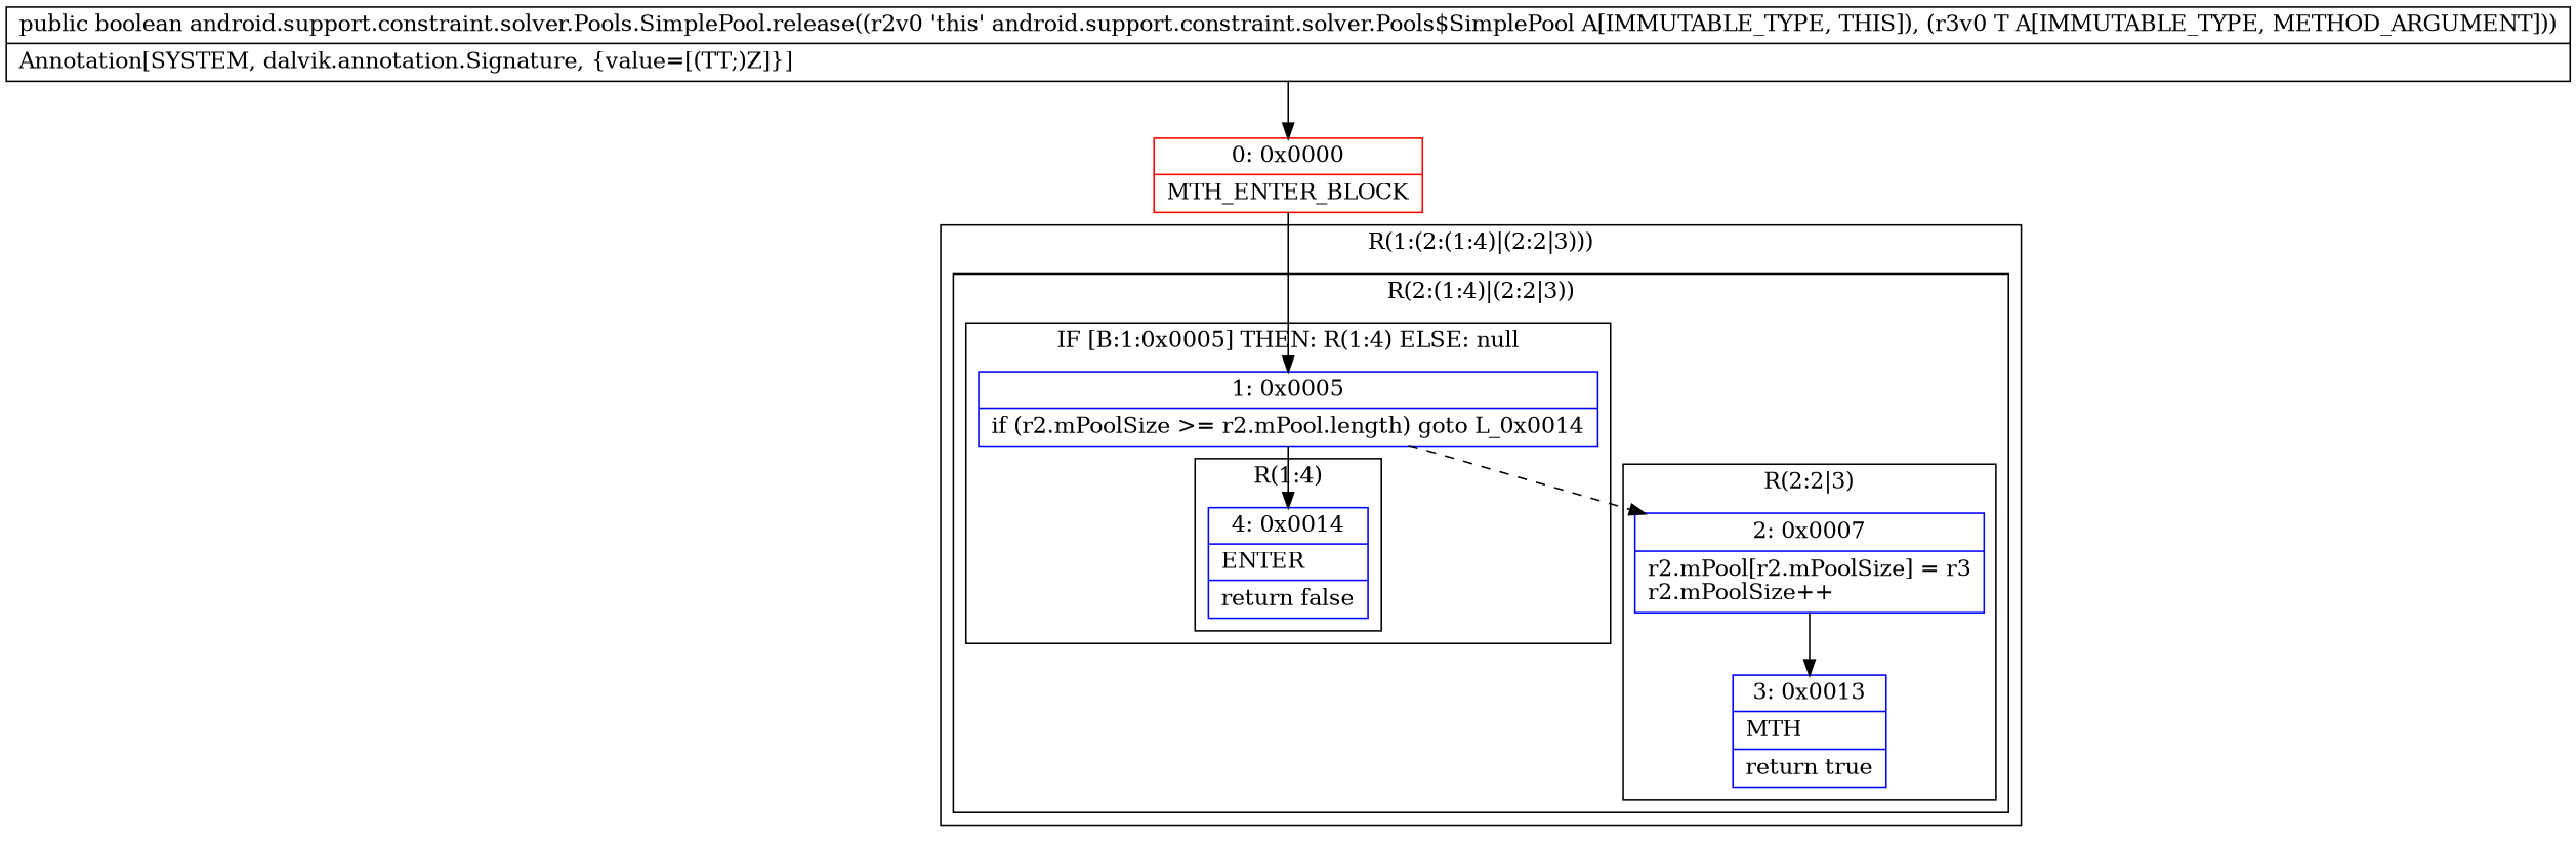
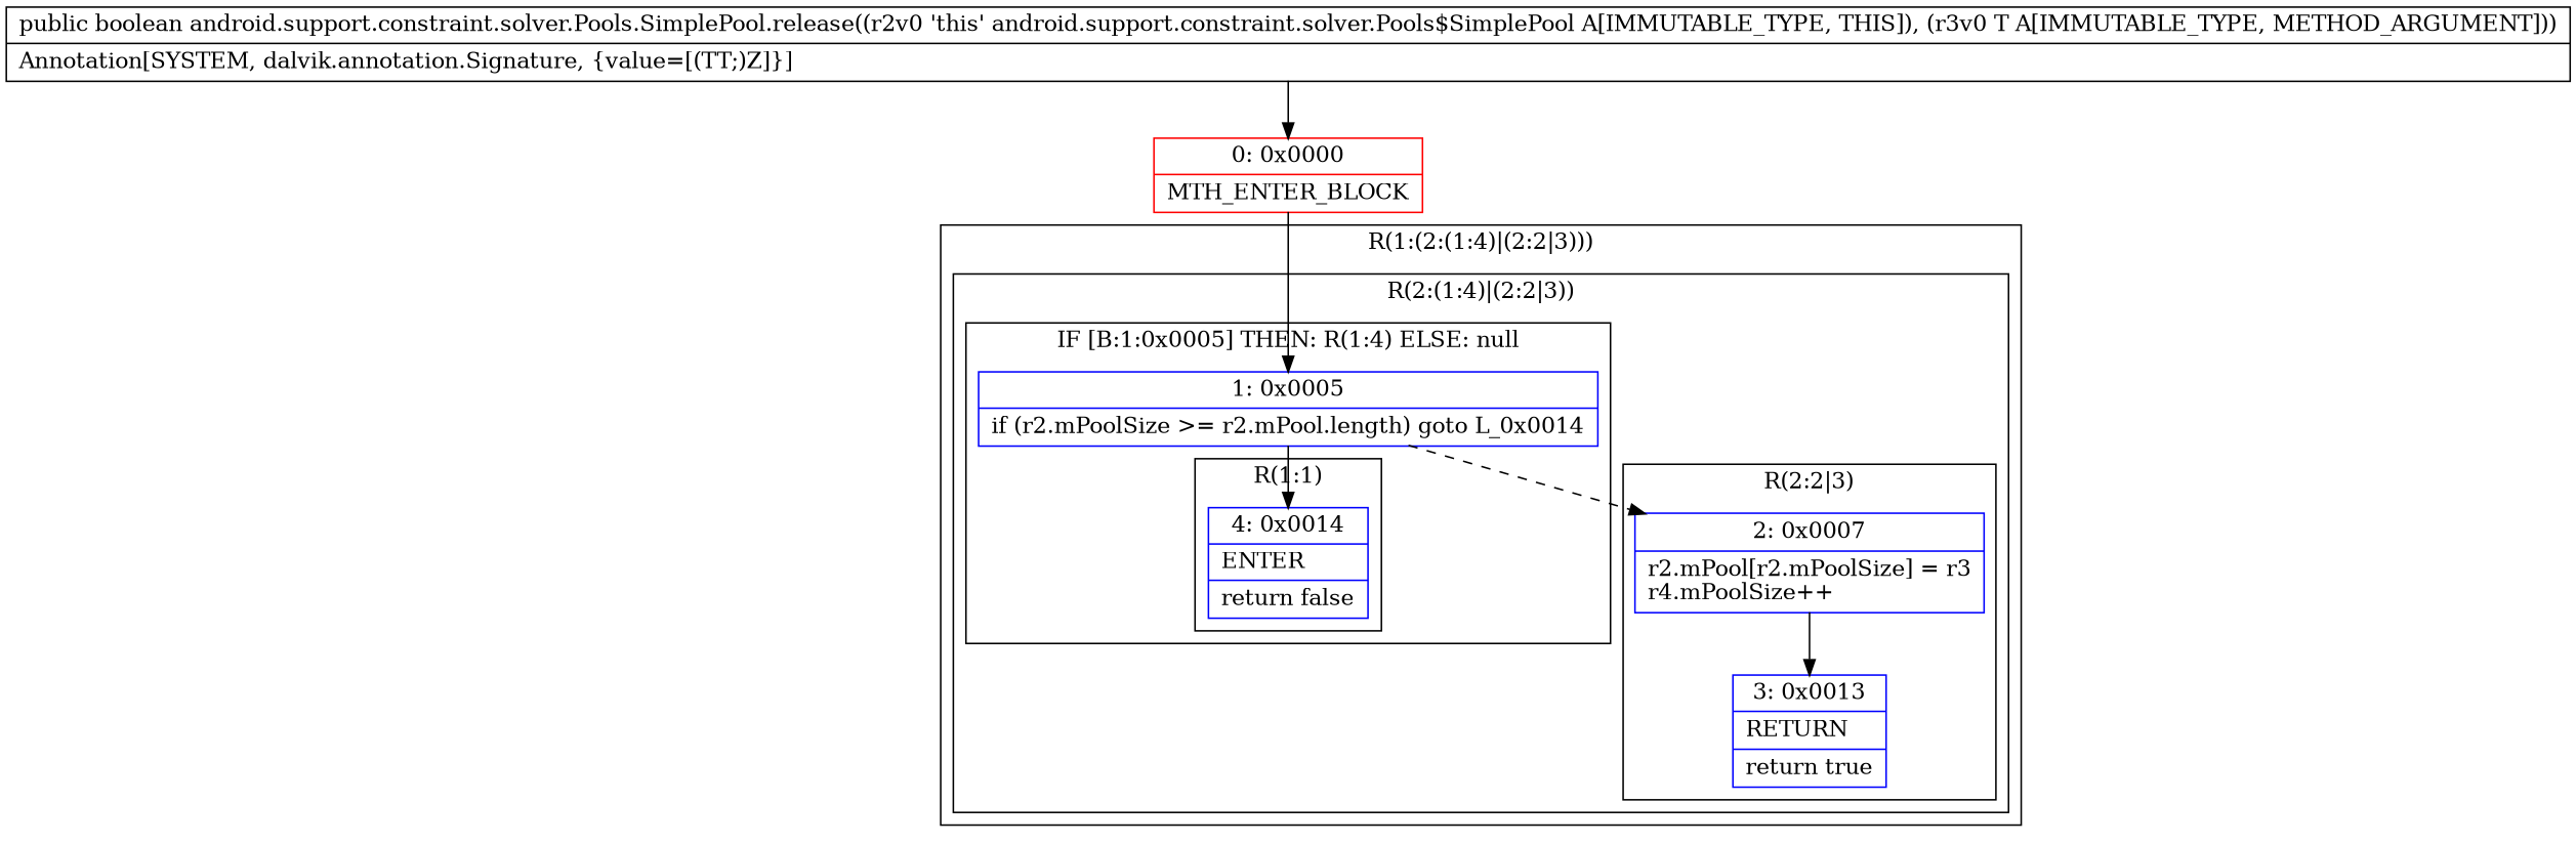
  digraph {
    node [color=blue shape=record]
    n1 [label="{4\:\ 0x0014|ENTER\l|return false\l}"]
    n2 [label="{1\:\ 0x0005|if (r2.mPoolSize \>= r2.mPool.length) goto L_0x0014\l}"]
-   n3 [label="{2\:\ 0x0007|r2.mPool[r2.mPoolSize] = r3\lr2.mPoolSize++\l}"]
-   n4 [label="{3\:\ 0x0013|MTH\l|return true\l}"]
+   n3 [label="{2\:\ 0x0007|r2.mPool[r2.mPoolSize] = r3\lr4.mPoolSize++\l}"]
+   n4 [label="{3\:\ 0x0013|RETURN\l|return true\l}"]
    n5 [color=red label="{0\:\ 0x0000|MTH_ENTER_BLOCK\l}"]
    n6 [label="{public boolean android.support.constraint.solver.Pools.SimplePool.release((r2v0 'this' android.support.constraint.solver.Pools$SimplePool A[IMMUTABLE_TYPE, THIS]), (r3v0 T A[IMMUTABLE_TYPE, METHOD_ARGUMENT]))  | Annotation[SYSTEM, dalvik.annotation.Signature, \{value=[(TT;)Z]\}]\l}" color=""]
    subgraph cluster_1 {
      label="R(1:(2:(1:4)|(2:2|3)))"
      subgraph cluster_2 {
        label="R(2:(1:4)|(2:2|3))"
        subgraph cluster_3 {
          label="IF [B:1:0x0005] THEN: R(1:4) ELSE: null"
          n2
          subgraph cluster_4 {
-           label="R(1:4)"
+           label="R(1:1)"
            n1
          }
        }
        subgraph cluster_5 {
          label="R(2:2|3)"
          n3
          n4
        }
      }
    }
    n2 -> n1
    n2 -> n3 [style=dashed]
    n3 -> n4
    n5 -> n2
    n6 -> n5
  }
